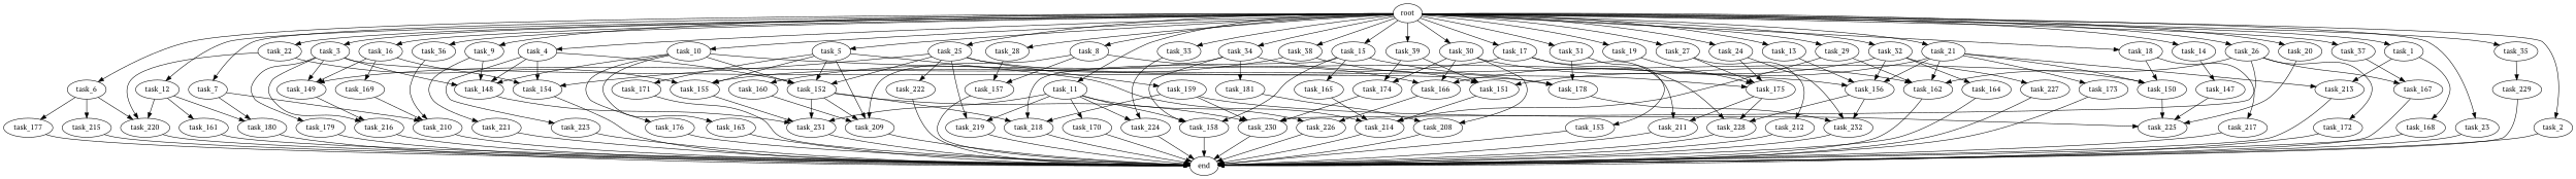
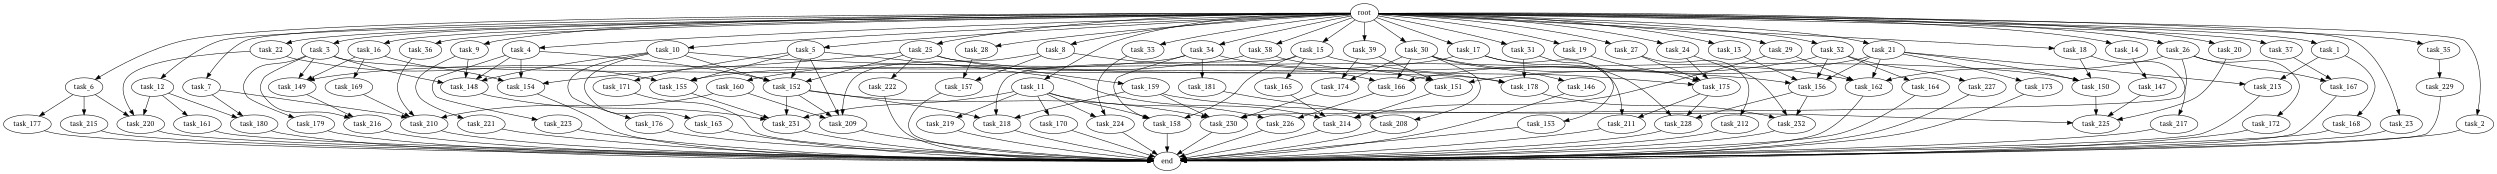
  digraph {
    fontname="PT Serif"
    node [fontname="PT Serif"]
    edge [fontname="PT Serif"]
    root
    task_1
    task_2
    task_3
    task_4
    task_5
    task_6
    task_7
    task_8
    task_9
    task_10
    task_11
    task_12
    task_13
    task_14
    task_15
    task_16
    task_17
    task_18
    task_19
    task_20
    task_21
    task_22
    task_23
    task_24
    task_25
    task_26
    task_27
    task_28
    task_29
    task_30
    task_31
    task_32
    task_33
    task_34
    task_35
    task_36
    task_37
    task_38
    task_39
    task_168
    task_213
    end
    task_148
    task_149
    task_178
    task_179
    task_216
    task_152
    task_154
    task_223
    task_155
    task_171
    task_209
    task_214
    task_177
    task_215
    task_220
    task_180
    task_210
    task_157
    task_166
    task_221
    task_156
    task_163
    task_176
    task_170
    task_158
    task_219
    task_224
    task_226
    task_231
    task_161
    task_147
    task_165
    task_175
    task_218
    task_169
    task_211
    task_228
    task_150
    task_217
    task_225
    task_151
    task_162
    task_173
    task_232
    task_159
    task_222
    task_167
    task_172
    task_230
    task_212
+   task_146
    task_174
    task_208
    task_153
    task_164
    task_227
    task_181
    task_229
    task_160
    root -> task_1
    root -> task_2
    root -> task_3
    root -> task_4
    root -> task_5
    root -> task_6
    root -> task_7
    root -> task_8
    root -> task_9
    root -> task_10
    root -> task_11
    root -> task_12
    root -> task_13
    root -> task_14
    root -> task_15
    root -> task_16
    root -> task_17
    root -> task_18
    root -> task_19
    root -> task_20
    root -> task_21
    root -> task_22
    root -> task_23
    root -> task_24
    root -> task_25
    root -> task_26
    root -> task_27
    root -> task_28
    root -> task_29
    root -> task_30
    root -> task_31
    root -> task_32
    root -> task_33
    root -> task_34
    root -> task_35
    root -> task_36
    root -> task_37
    root -> task_38
    root -> task_39
    task_1 -> task_168
    task_1 -> task_213
    task_2 -> end
    task_3 -> task_148
    task_3 -> task_149
    task_3 -> task_178
    task_3 -> task_179
    task_3 -> task_216
    task_4 -> task_148
    task_4 -> task_152
    task_4 -> task_154
    task_4 -> task_223
    task_5 -> task_152
    task_5 -> task_155
    task_5 -> task_171
    task_5 -> task_209
    task_5 -> task_214
    task_6 -> task_177
    task_6 -> task_215
    task_6 -> task_220
    task_7 -> task_180
    task_7 -> task_210
    task_8 -> task_209
    task_8 -> task_157
    task_8 -> task_166
    task_9 -> task_148
    task_9 -> task_221
    task_10 -> task_148
    task_10 -> task_152
    task_10 -> task_156
    task_10 -> task_163
    task_10 -> task_176
    task_11 -> task_170
    task_11 -> task_158
    task_11 -> task_219
    task_11 -> task_224
    task_11 -> task_226
    task_11 -> task_231
    task_12 -> task_220
    task_12 -> task_180
    task_12 -> task_161
    task_13 -> task_156
    task_14 -> task_147
    task_15 -> task_158
    task_15 -> task_165
    task_15 -> task_175
    task_15 -> task_218
    task_16 -> task_149
    task_16 -> task_154
    task_16 -> task_169
    task_17 -> task_155
    task_17 -> task_211
    task_17 -> task_228
    task_18 -> task_150
    task_18 -> task_217
    task_19 -> task_175
    task_20 -> task_225
    task_21 -> task_213
    task_21 -> task_156
    task_21 -> task_150
    task_21 -> task_151
    task_21 -> task_162
    task_21 -> task_173
    task_22 -> task_155
    task_22 -> task_220
    task_23 -> end
    task_24 -> task_175
    task_24 -> task_232
    task_25 -> task_152
    task_25 -> task_154
-   task_25 -> task_219
    task_25 -> task_150
    task_25 -> task_159
    task_25 -> task_222
    task_26 -> task_162
    task_26 -> task_167
    task_26 -> task_172
    task_26 -> task_230
    task_27 -> task_175
    task_27 -> task_212
    task_28 -> task_157
    task_29 -> task_214
    task_29 -> task_162
    task_30 -> task_166
    task_30 -> task_162
+   task_30 -> task_146
    task_30 -> task_174
    task_30 -> task_208
    task_31 -> task_178
    task_31 -> task_153
    task_32 -> task_166
    task_32 -> task_156
    task_32 -> task_164
    task_32 -> task_227
    task_33 -> task_224
    task_34 -> task_149
    task_34 -> task_158
    task_34 -> task_151
    task_34 -> task_181
    task_35 -> task_229
    task_36 -> task_210
    task_37 -> task_167
    task_38 -> task_178
    task_38 -> task_160
    task_39 -> task_151
    task_39 -> task_174
    task_168 -> end
    task_213 -> end
    task_148 -> task_231
    task_149 -> task_216
    task_178 -> task_232
    task_179 -> end
    task_216 -> end
    task_152 -> task_209
    task_152 -> task_231
    task_152 -> task_218
    task_152 -> task_230
    task_154 -> end
    task_223 -> end
    task_155 -> task_231
    task_171 -> end
    task_209 -> end
    task_214 -> end
    task_177 -> end
    task_215 -> end
    task_220 -> end
    task_180 -> end
    task_210 -> end
    task_157 -> end
    task_166 -> task_226
    task_221 -> end
    task_156 -> task_228
    task_156 -> task_232
    task_163 -> end
    task_176 -> end
    task_170 -> end
    task_158 -> end
    task_219 -> end
    task_224 -> end
    task_226 -> end
    task_231 -> end
    task_161 -> end
    task_147 -> task_225
    task_165 -> task_214
    task_175 -> task_211
    task_175 -> task_228
    task_218 -> end
    task_169 -> task_210
    task_211 -> end
    task_228 -> end
    task_150 -> task_225
    task_217 -> end
    task_151 -> task_214
    task_162 -> end
    task_173 -> end
    task_232 -> end
    task_159 -> task_218
    task_159 -> task_225
    task_159 -> task_230
    task_222 -> end
    task_167 -> end
    task_172 -> end
    task_230 -> end
    task_212 -> end
+   task_146 -> end
    task_174 -> task_230
    task_208 -> end
    task_153 -> end
    task_164 -> end
    task_227 -> end
    task_181 -> task_208
    task_229 -> end
    task_160 -> task_209
+   task_160 -> task_210
  }
